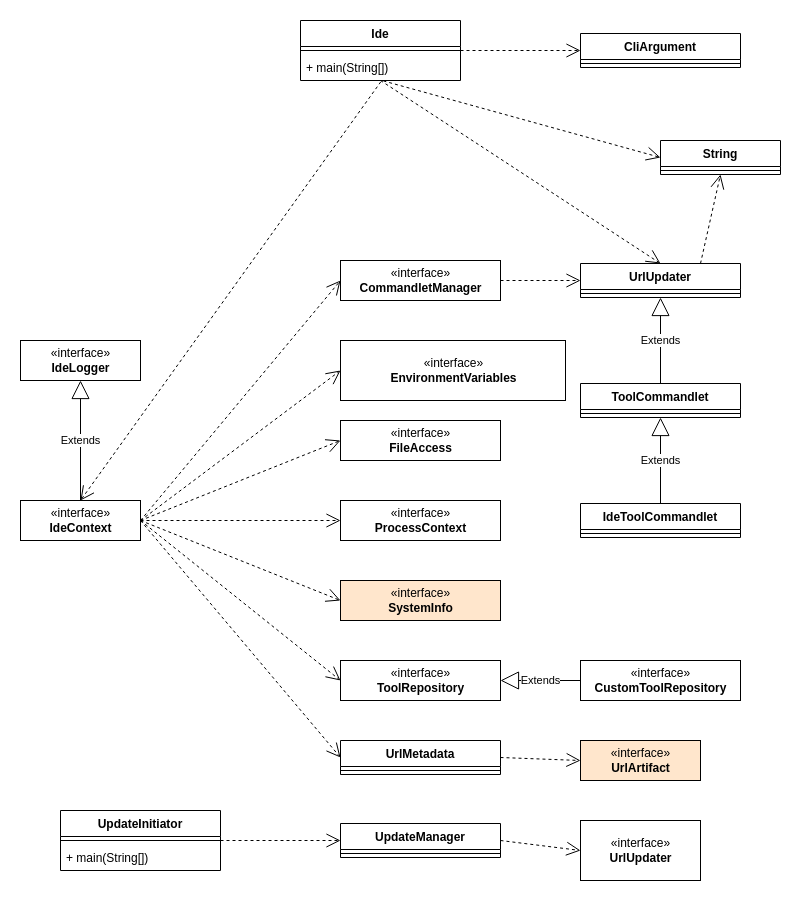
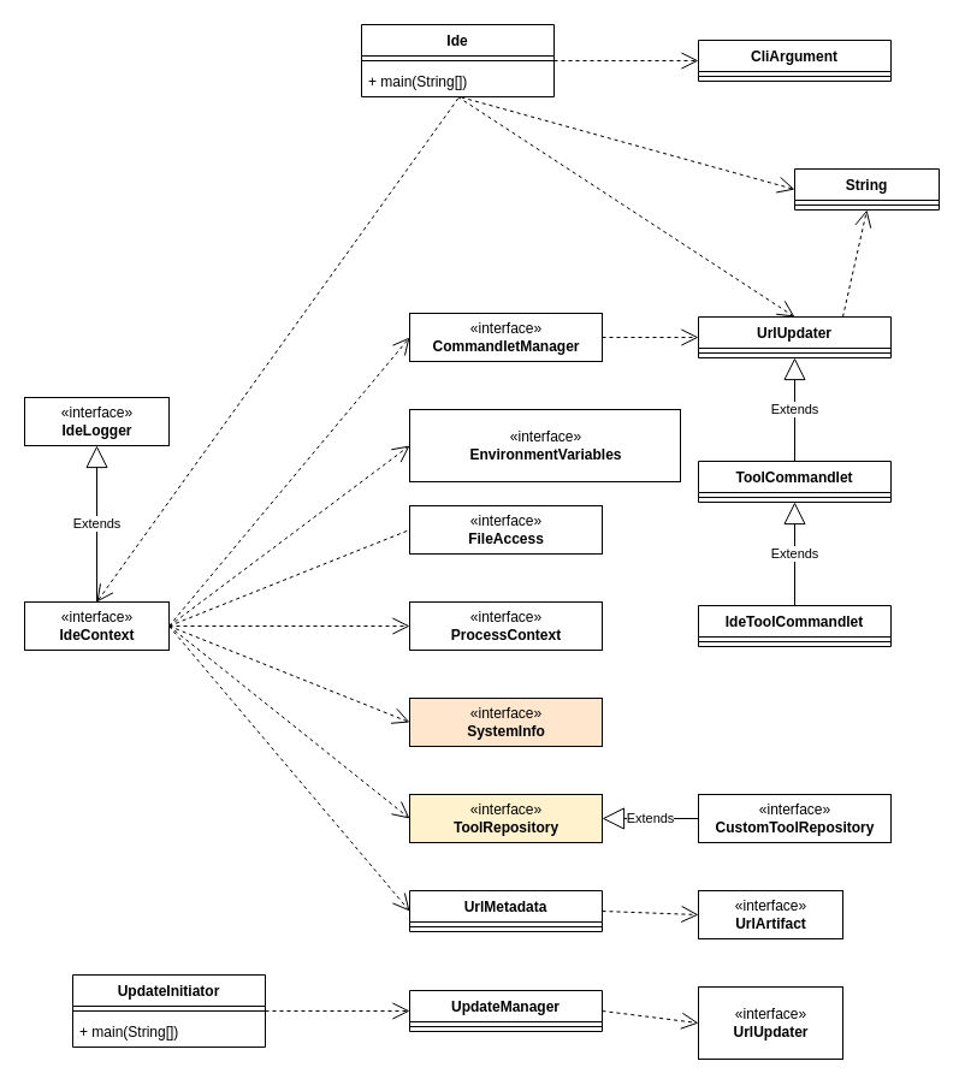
  <mxCell id="0" />
  <mxCell id="1" parent="0" />
  <mxCell id="2" value="«interface»&lt;br&gt;&lt;b&gt;IdeContext&lt;/b&gt;" style="html=1;" parent="1" vertex="1"><mxGeometry y="500" width="120" height="40" as="geometry" x="20" /></mxCell>
  <mxCell id="3" value="UrlUpdater" style="swimlane;fontStyle=1;align=center;verticalAlign=top;childLayout=stackLayout;horizontal=1;startSize=26;horizontalStack=0;resizeParent=1;resizeParentMax=0;resizeLast=0;collapsible=1;marginBottom=0;" parent="1" vertex="1"><mxGeometry x="580" y="263" width="160" height="34" as="geometry" /></mxCell>
  <mxCell id="4" value="" style="line;strokeWidth=1;fillColor=none;align=left;verticalAlign=middle;spacingTop=-1;spacingLeft=3;spacingRight=3;rotatable=0;labelPosition=right;points=[];portConstraint=eastwest;strokeColor=inherit;" parent="3" vertex="1"><mxGeometry y="26" width="160" height="8" as="geometry" /></mxCell>
  <mxCell id="5" value="ToolCommandlet" style="swimlane;fontStyle=1;align=center;verticalAlign=top;childLayout=stackLayout;horizontal=1;startSize=26;horizontalStack=0;resizeParent=1;resizeParentMax=0;resizeLast=0;collapsible=1;marginBottom=0;" parent="1" vertex="1"><mxGeometry x="580" y="383" width="160" height="34" as="geometry" /></mxCell>
  <mxCell id="6" value="" style="line;strokeWidth=1;fillColor=none;align=left;verticalAlign=middle;spacingTop=-1;spacingLeft=3;spacingRight=3;rotatable=0;labelPosition=right;points=[];portConstraint=eastwest;strokeColor=inherit;" parent="5" vertex="1"><mxGeometry y="26" width="160" height="8" as="geometry" /></mxCell>
  <mxCell id="7" value="Extends" style="endArrow=block;endSize=16;endFill=0;html=1;rounded=0;entryX=0.5;entryY=1;entryDx=0;entryDy=0;exitX=0.5;exitY=0;exitDx=0;exitDy=0;" parent="1" source="5" target="3" edge="1"><mxGeometry width="160" relative="1" as="geometry"><mxPoint x="640" y="573" as="sourcePoint" /><mxPoint x="800" y="573" as="targetPoint" /></mxGeometry></mxCell>
  <mxCell id="8" value="IdeToolCommandlet" style="swimlane;fontStyle=1;align=center;verticalAlign=top;childLayout=stackLayout;horizontal=1;startSize=26;horizontalStack=0;resizeParent=1;resizeParentMax=0;resizeLast=0;collapsible=1;marginBottom=0;" parent="1" vertex="1"><mxGeometry x="580" y="503" width="160" height="34" as="geometry" /></mxCell>
  <mxCell id="9" value="" style="line;strokeWidth=1;fillColor=none;align=left;verticalAlign=middle;spacingTop=-1;spacingLeft=3;spacingRight=3;rotatable=0;labelPosition=right;points=[];portConstraint=eastwest;strokeColor=inherit;" parent="8" vertex="1"><mxGeometry y="26" width="160" height="8" as="geometry" /></mxCell>
  <mxCell id="10" value="Extends" style="endArrow=block;endSize=16;endFill=0;html=1;rounded=0;entryX=0.5;entryY=1;entryDx=0;entryDy=0;exitX=0.5;exitY=0;exitDx=0;exitDy=0;" parent="1" source="8" target="5" edge="1"><mxGeometry width="160" relative="1" as="geometry"><mxPoint x="680" y="509" as="sourcePoint" /><mxPoint x="680" y="423" as="targetPoint" /></mxGeometry></mxCell>
  <mxCell id="11" value="«interface»&lt;br&gt;&lt;b&gt;CommandletManager&lt;/b&gt;" style="html=1;" parent="1" vertex="1"><mxGeometry x="340" y="260" width="160" height="40" as="geometry" /></mxCell>
  <mxCell id="12" value="" style="endArrow=open;endSize=12;dashed=1;html=1;rounded=0;exitX=1;exitY=0.5;exitDx=0;exitDy=0;entryX=0;entryY=0.5;entryDx=0;entryDy=0;" parent="1" source="2" target="11" edge="1"><mxGeometry width="160" relative="1" as="geometry"><mxPoint x="150" y="310" as="sourcePoint" /><mxPoint x="310" y="310" as="targetPoint" /></mxGeometry></mxCell>
  <mxCell id="13" value="" style="endArrow=open;endSize=12;dashed=1;html=1;rounded=0;exitX=1;exitY=0.5;exitDx=0;exitDy=0;entryX=0;entryY=0.5;entryDx=0;entryDy=0;" parent="1" source="11" target="3" edge="1"><mxGeometry width="160" relative="1" as="geometry"><mxPoint x="350" y="350" as="sourcePoint" /><mxPoint x="550" y="350" as="targetPoint" /></mxGeometry></mxCell>
- <mxCell id="14" value="«interface»&lt;br&gt;&lt;b&gt;IdeLogger&lt;/b&gt;" style="html=1;" parent="1" vertex="1"><mxGeometry y="340" width="120" height="40" as="geometry" x="20" /></mxCell>
+ <mxCell id="14" value="«interface»&lt;br&gt;&lt;b&gt;IdeLogger&lt;/b&gt;" style="html=1;" parent="1" vertex="1"><mxGeometry x="20" y="330" width="120" height="40" as="geometry" /></mxCell>
  <mxCell id="15" value="UrlMetadata" style="swimlane;fontStyle=1;align=center;verticalAlign=top;childLayout=stackLayout;horizontal=1;startSize=26;horizontalStack=0;resizeParent=1;resizeParentMax=0;resizeLast=0;collapsible=1;marginBottom=0;" parent="1" vertex="1"><mxGeometry x="340" y="740" width="160" height="34" as="geometry" /></mxCell>
  <mxCell id="16" value="" style="line;strokeWidth=1;fillColor=none;align=left;verticalAlign=middle;spacingTop=-1;spacingLeft=3;spacingRight=3;rotatable=0;labelPosition=right;points=[];portConstraint=eastwest;strokeColor=inherit;" parent="15" vertex="1"><mxGeometry y="26" width="160" height="8" as="geometry" /></mxCell>
  <mxCell id="17" value="«interface»&lt;br&gt;&lt;b&gt;EnvironmentVariables&lt;/b&gt;" style="html=1;" parent="1" vertex="1"><mxGeometry x="340" y="340" width="225" height="60" as="geometry" /></mxCell>
  <mxCell id="18" value="" style="endArrow=open;endSize=12;dashed=1;html=1;rounded=0;exitX=1;exitY=0.5;exitDx=0;exitDy=0;entryX=0;entryY=0.5;entryDx=0;entryDy=0;" parent="1" source="2" target="17" edge="1"><mxGeometry width="160" relative="1" as="geometry"><mxPoint x="150" y="290" as="sourcePoint" /><mxPoint x="350" y="210" as="targetPoint" /></mxGeometry></mxCell>
  <mxCell id="19" value="«interface»&lt;br&gt;&lt;b&gt;FileAccess&lt;/b&gt;" style="html=1;" parent="1" vertex="1"><mxGeometry x="340" y="420" width="160" height="40" as="geometry" /></mxCell>
- <mxCell id="20" value="" style="endArrow=open;endSize=12;dashed=1;html=1;rounded=0;exitX=1;exitY=0.5;exitDx=0;exitDy=0;entryX=0;entryY=0.5;entryDx=0;entryDy=0;" parent="1" source="2" target="19" edge="1"><mxGeometry width="160" relative="1" as="geometry"><mxPoint x="150" y="290" as="sourcePoint" /><mxPoint x="350" y="370" as="targetPoint" /></mxGeometry></mxCell>
+ <mxCell id="20" value="" style="endArrow=none;endSize=12;dashed=1;html=1;rounded=0;exitX=1;exitY=0.5;exitDx=0;exitDy=0;entryX=0;entryY=0.5;entryDx=0;entryDy=0;" parent="1" source="2" target="19" edge="1"><mxGeometry width="160" relative="1" as="geometry"><mxPoint x="150" y="290" as="sourcePoint" /><mxPoint x="350" y="370" as="targetPoint" /></mxGeometry></mxCell>
  <mxCell id="21" value="«interface»&lt;br&gt;&lt;b&gt;ProcessContext&lt;/b&gt;" style="html=1;" parent="1" vertex="1"><mxGeometry x="340" y="500" width="160" height="40" as="geometry" /></mxCell>
  <mxCell id="22" value="" style="endArrow=open;endSize=12;dashed=1;html=1;rounded=0;exitX=1;exitY=0.5;exitDx=0;exitDy=0;entryX=0;entryY=0.5;entryDx=0;entryDy=0;" parent="1" source="2" target="21" edge="1"><mxGeometry width="160" relative="1" as="geometry"><mxPoint x="150" y="290" as="sourcePoint" /><mxPoint x="350" y="450" as="targetPoint" /></mxGeometry></mxCell>
  <mxCell id="23" value="«interface»&lt;br&gt;&lt;b&gt;SystemInfo&lt;/b&gt;" style="html=1;fillColor=#ffe6cc;" parent="1" vertex="1"><mxGeometry x="340" y="580" width="160" height="40" as="geometry" /></mxCell>
- <mxCell id="24" value="«interface»&lt;br&gt;&lt;b&gt;ToolRepository&lt;/b&gt;" style="html=1;" parent="1" vertex="1"><mxGeometry x="340" y="660" width="160" height="40" as="geometry" /></mxCell>
+ <mxCell id="24" value="«interface»&lt;br&gt;&lt;b&gt;ToolRepository&lt;/b&gt;" style="html=1;fillColor=#fff2cc;" parent="1" vertex="1"><mxGeometry x="340" y="660" width="160" height="40" as="geometry" /></mxCell>
  <mxCell id="25" value="«interface»&lt;br&gt;&lt;b&gt;CustomToolRepository&lt;/b&gt;" style="html=1;" parent="1" vertex="1"><mxGeometry x="580" y="660" width="160" height="40" as="geometry" /></mxCell>
  <mxCell id="26" value="Extends" style="endArrow=block;endSize=16;endFill=0;html=1;rounded=0;entryX=1;entryY=0.5;entryDx=0;entryDy=0;exitX=0;exitY=0.5;exitDx=0;exitDy=0;" parent="1" source="25" target="24" edge="1"><mxGeometry width="160" relative="1" as="geometry"><mxPoint x="550" y="830" as="sourcePoint" /><mxPoint x="710" y="830" as="targetPoint" /></mxGeometry></mxCell>
  <mxCell id="27" value="" style="endArrow=open;endSize=12;dashed=1;html=1;rounded=0;exitX=1;exitY=0.5;exitDx=0;exitDy=0;entryX=0;entryY=0.5;entryDx=0;entryDy=0;" parent="1" source="2" target="23" edge="1"><mxGeometry width="160" relative="1" as="geometry"><mxPoint x="150" y="290" as="sourcePoint" /><mxPoint x="350" y="530" as="targetPoint" /></mxGeometry></mxCell>
  <mxCell id="28" value="" style="endArrow=open;endSize=12;dashed=1;html=1;rounded=0;exitX=1;exitY=0.5;exitDx=0;exitDy=0;entryX=0;entryY=0.5;entryDx=0;entryDy=0;" parent="1" source="2" target="24" edge="1"><mxGeometry width="160" relative="1" as="geometry"><mxPoint x="150" y="530" as="sourcePoint" /><mxPoint x="350" y="610" as="targetPoint" /></mxGeometry></mxCell>
  <mxCell id="29" value="" style="endArrow=open;endSize=12;dashed=1;html=1;rounded=0;exitX=1;exitY=0.5;exitDx=0;exitDy=0;entryX=0;entryY=0.5;entryDx=0;entryDy=0;" parent="1" source="2" target="15" edge="1"><mxGeometry width="160" relative="1" as="geometry"><mxPoint x="160" y="540" as="sourcePoint" /><mxPoint x="360" y="620" as="targetPoint" /></mxGeometry></mxCell>
  <mxCell id="30" value="" style="endArrow=open;endSize=12;dashed=1;html=1;rounded=0;exitX=0.5;exitY=1;exitDx=0;exitDy=0;entryX=0.5;entryY=0;entryDx=0;entryDy=0;exitPerimeter=0;" parent="1" source="42" target="3" edge="1"><mxGeometry width="160" relative="1" as="geometry"><mxPoint x="380" y="94" as="sourcePoint" /><mxPoint x="350" y="210" as="targetPoint" /></mxGeometry></mxCell>
  <mxCell id="31" value="" style="endArrow=open;endSize=12;dashed=1;html=1;rounded=0;entryX=0.5;entryY=0;entryDx=0;entryDy=0;exitX=0.502;exitY=1.049;exitDx=0;exitDy=0;exitPerimeter=0;" parent="1" source="42" target="2" edge="1"><mxGeometry width="160" relative="1" as="geometry"><mxPoint x="370" y="100" as="sourcePoint" /><mxPoint x="360" y="220" as="targetPoint" /></mxGeometry></mxCell>
  <mxCell id="32" value="CliArgument" style="swimlane;fontStyle=1;align=center;verticalAlign=top;childLayout=stackLayout;horizontal=1;startSize=26;horizontalStack=0;resizeParent=1;resizeParentMax=0;resizeLast=0;collapsible=1;marginBottom=0;" parent="1" vertex="1"><mxGeometry x="580" y="33" width="160" height="34" as="geometry" /></mxCell>
  <mxCell id="33" value="" style="line;strokeWidth=1;fillColor=none;align=left;verticalAlign=middle;spacingTop=-1;spacingLeft=3;spacingRight=3;rotatable=0;labelPosition=right;points=[];portConstraint=eastwest;strokeColor=inherit;" parent="32" vertex="1"><mxGeometry y="26" width="160" height="8" as="geometry" /></mxCell>
  <mxCell id="34" value="" style="endArrow=open;endSize=12;dashed=1;html=1;rounded=0;exitX=1;exitY=0.5;exitDx=0;exitDy=0;entryX=0;entryY=0.5;entryDx=0;entryDy=0;" parent="1" source="40" target="32" edge="1"><mxGeometry width="160" relative="1" as="geometry"><mxPoint x="150" y="530" as="sourcePoint" /><mxPoint x="350" y="210" as="targetPoint" /></mxGeometry></mxCell>
  <mxCell id="35" value="String" style="swimlane;fontStyle=1;align=center;verticalAlign=top;childLayout=stackLayout;horizontal=1;startSize=26;horizontalStack=0;resizeParent=1;resizeParentMax=0;resizeLast=0;collapsible=1;marginBottom=0;" parent="1" vertex="1"><mxGeometry x="660" y="140" width="120" height="34" as="geometry" /></mxCell>
  <mxCell id="36" value="" style="line;strokeWidth=1;fillColor=none;align=left;verticalAlign=middle;spacingTop=-1;spacingLeft=3;spacingRight=3;rotatable=0;labelPosition=right;points=[];portConstraint=eastwest;strokeColor=inherit;" parent="35" vertex="1"><mxGeometry y="26" width="120" height="8" as="geometry" /></mxCell>
  <mxCell id="37" value="" style="endArrow=open;endSize=12;dashed=1;html=1;rounded=0;exitX=0.75;exitY=0;exitDx=0;exitDy=0;entryX=0.5;entryY=1;entryDx=0;entryDy=0;" parent="1" source="3" target="35" edge="1"><mxGeometry width="160" relative="1" as="geometry"><mxPoint x="700" y="220" as="sourcePoint" /><mxPoint x="780" y="220" as="targetPoint" /></mxGeometry></mxCell>
  <mxCell id="38" value="Extends" style="endArrow=block;endSize=16;endFill=0;html=1;rounded=0;entryX=0.5;entryY=1;entryDx=0;entryDy=0;exitX=0.5;exitY=0;exitDx=0;exitDy=0;" parent="1" source="2" target="14" edge="1"><mxGeometry width="160" relative="1" as="geometry"><mxPoint x="340" y="323" as="sourcePoint" /><mxPoint x="340" y="237" as="targetPoint" /></mxGeometry></mxCell>
  <mxCell id="39" value="" style="endArrow=open;endSize=12;dashed=1;html=1;rounded=0;exitX=0.518;exitY=1.016;exitDx=0;exitDy=0;entryX=0;entryY=0.5;entryDx=0;entryDy=0;exitPerimeter=0;" parent="1" source="42" target="35" edge="1"><mxGeometry width="160" relative="1" as="geometry"><mxPoint x="390" y="90" as="sourcePoint" /><mxPoint x="670" y="273" as="targetPoint" /></mxGeometry></mxCell>
  <mxCell id="40" value="Ide" style="swimlane;fontStyle=1;align=center;verticalAlign=top;childLayout=stackLayout;horizontal=1;startSize=26;horizontalStack=0;resizeParent=1;resizeParentMax=0;resizeLast=0;collapsible=1;marginBottom=0;" parent="1" vertex="1"><mxGeometry x="300" width="160" height="60" as="geometry" y="20" /></mxCell>
  <mxCell id="41" value="" style="line;strokeWidth=1;fillColor=none;align=left;verticalAlign=middle;spacingTop=-1;spacingLeft=3;spacingRight=3;rotatable=0;labelPosition=right;points=[];portConstraint=eastwest;strokeColor=inherit;" parent="40" vertex="1"><mxGeometry y="26" width="160" height="8" as="geometry" /></mxCell>
  <mxCell id="42" value="+ main(String[])" style="text;strokeColor=none;fillColor=none;align=left;verticalAlign=top;spacingLeft=4;spacingRight=4;overflow=hidden;rotatable=0;points=[[0,0.5],[1,0.5]];portConstraint=eastwest;" parent="40" vertex="1"><mxGeometry y="34" width="160" height="26" as="geometry" /></mxCell>
- <mxCell id="43" value="«interface»&lt;br&gt;&lt;b&gt;UrlArtifact&lt;/b&gt;" style="html=1;fillColor=#ffe6cc;" vertex="1" parent="1"><mxGeometry x="580" y="740" width="120" height="40" as="geometry" /></mxCell>
+ <mxCell id="43" value="«interface»&lt;br&gt;&lt;b&gt;UrlArtifact&lt;/b&gt;" style="html=1;" vertex="1" parent="1"><mxGeometry x="580" y="740" width="120" height="40" as="geometry" /></mxCell>
  <mxCell id="44" value="" style="endArrow=open;endSize=12;dashed=1;html=1;rounded=0;exitX=1;exitY=0.5;exitDx=0;exitDy=0;entryX=0;entryY=0.5;entryDx=0;entryDy=0;" edge="1" parent="1" source="15" target="43"><mxGeometry width="160" relative="1" as="geometry"><mxPoint x="150" y="530" as="sourcePoint" /><mxPoint x="350" y="767" as="targetPoint" /></mxGeometry></mxCell>
  <mxCell id="45" value="«interface»&lt;br&gt;&lt;b&gt;UrlUpdater&lt;/b&gt;" style="html=1;" vertex="1" parent="1"><mxGeometry x="580" y="820" width="120" height="60" as="geometry" /></mxCell>
  <mxCell id="46" value="UpdateInitiator" style="swimlane;fontStyle=1;align=center;verticalAlign=top;childLayout=stackLayout;horizontal=1;startSize=26;horizontalStack=0;resizeParent=1;resizeParentMax=0;resizeLast=0;collapsible=1;marginBottom=0;" vertex="1" parent="1"><mxGeometry x="60" y="810" width="160" height="60" as="geometry" /></mxCell>
  <mxCell id="47" value="" style="line;strokeWidth=1;fillColor=none;align=left;verticalAlign=middle;spacingTop=-1;spacingLeft=3;spacingRight=3;rotatable=0;labelPosition=right;points=[];portConstraint=eastwest;strokeColor=inherit;" vertex="1" parent="46"><mxGeometry y="26" width="160" height="8" as="geometry" /></mxCell>
  <mxCell id="48" value="+ main(String[])" style="text;strokeColor=none;fillColor=none;align=left;verticalAlign=top;spacingLeft=4;spacingRight=4;overflow=hidden;rotatable=0;points=[[0,0.5],[1,0.5]];portConstraint=eastwest;" vertex="1" parent="46"><mxGeometry y="34" width="160" height="26" as="geometry" /></mxCell>
  <mxCell id="49" value="UpdateManager" style="swimlane;fontStyle=1;align=center;verticalAlign=top;childLayout=stackLayout;horizontal=1;startSize=26;horizontalStack=0;resizeParent=1;resizeParentMax=0;resizeLast=0;collapsible=1;marginBottom=0;" vertex="1" parent="1"><mxGeometry x="340" y="823" width="160" height="34" as="geometry" /></mxCell>
  <mxCell id="50" value="" style="line;strokeWidth=1;fillColor=none;align=left;verticalAlign=middle;spacingTop=-1;spacingLeft=3;spacingRight=3;rotatable=0;labelPosition=right;points=[];portConstraint=eastwest;strokeColor=inherit;" vertex="1" parent="49"><mxGeometry y="26" width="160" height="8" as="geometry" /></mxCell>
  <mxCell id="51" value="" style="endArrow=open;endSize=12;dashed=1;html=1;rounded=0;exitX=1;exitY=0.5;exitDx=0;exitDy=0;entryX=0;entryY=0.5;entryDx=0;entryDy=0;" edge="1" parent="1" source="49" target="45"><mxGeometry width="160" relative="1" as="geometry"><mxPoint x="510" y="767" as="sourcePoint" /><mxPoint x="590" y="770" as="targetPoint" /></mxGeometry></mxCell>
  <mxCell id="52" value="" style="endArrow=open;endSize=12;dashed=1;html=1;rounded=0;exitX=1;exitY=0.5;exitDx=0;exitDy=0;entryX=0;entryY=0.5;entryDx=0;entryDy=0;" edge="1" parent="1" source="46" target="49"><mxGeometry width="160" relative="1" as="geometry"><mxPoint x="520" y="777" as="sourcePoint" /><mxPoint x="600" y="780" as="targetPoint" /></mxGeometry></mxCell>
